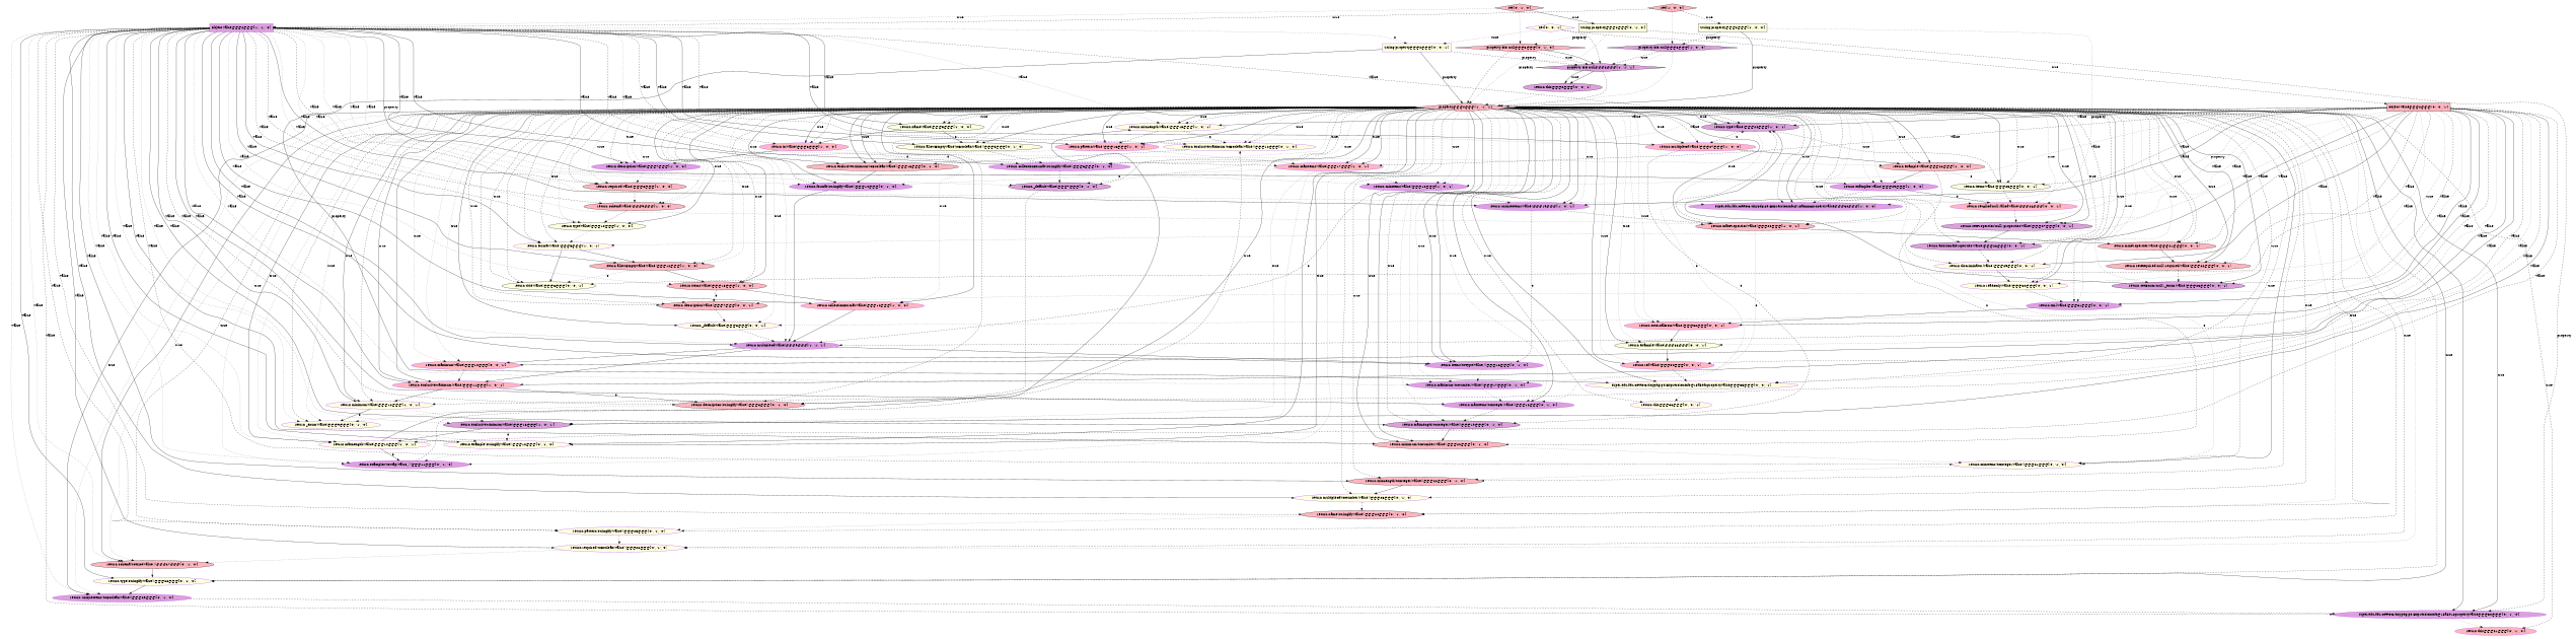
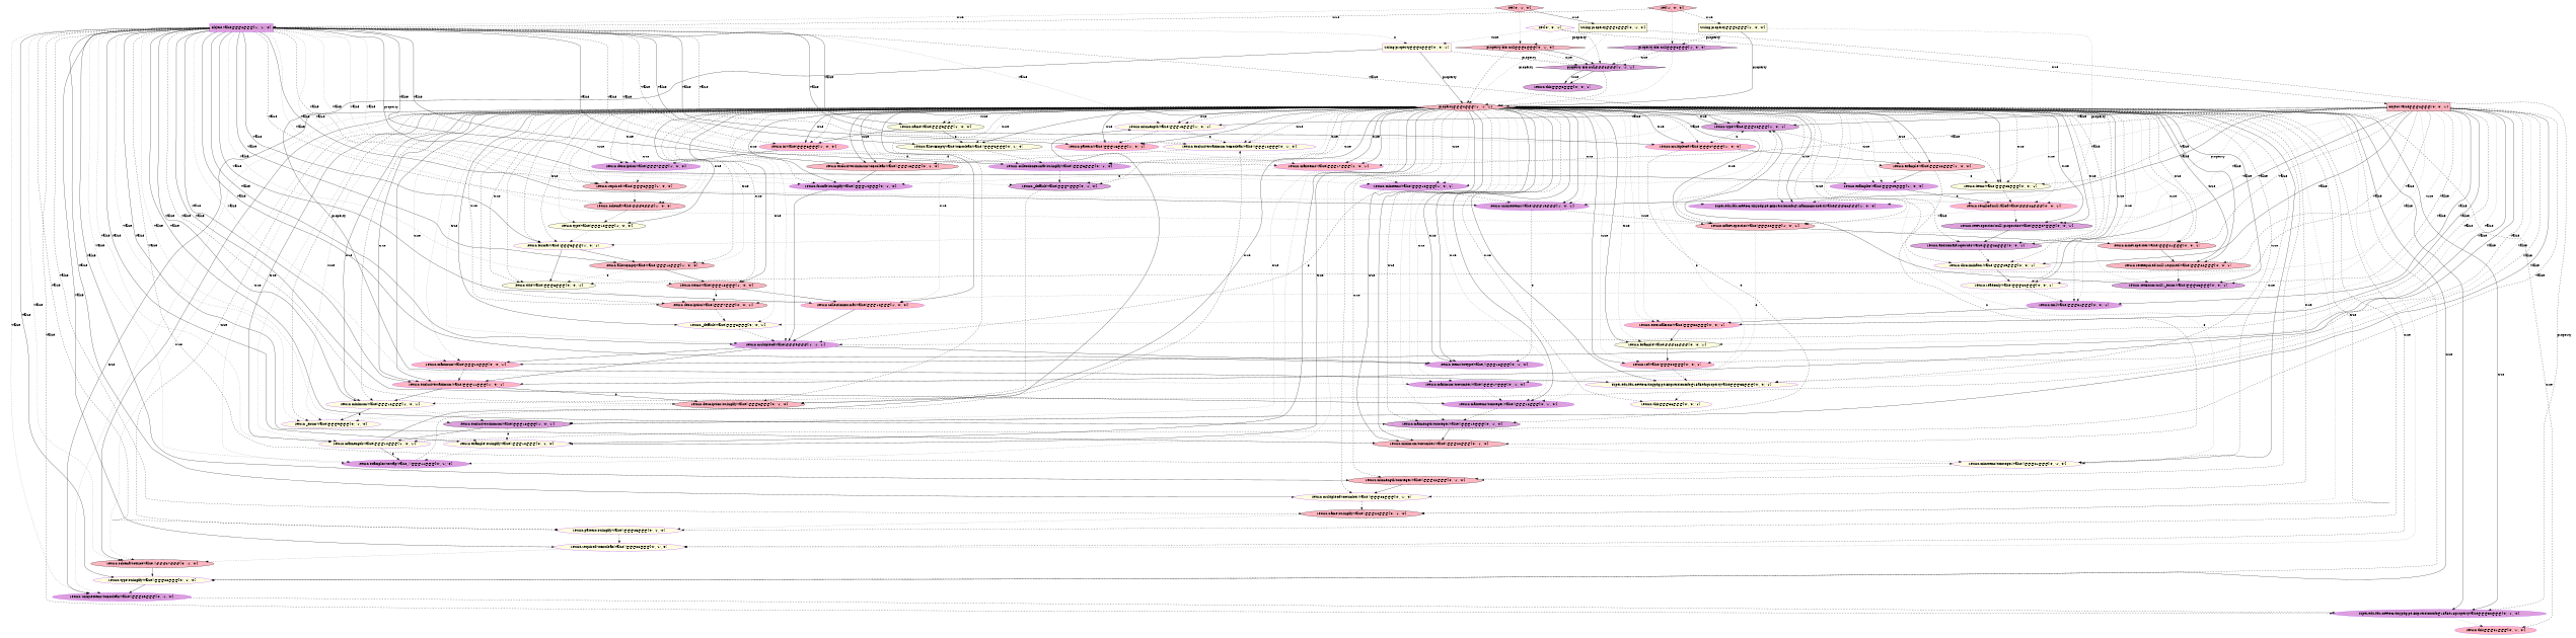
  digraph {
    node [color=purple fillcolor=lightpink shape=ellipse style=filled]
    edge [style=solid]
    n1 [color=black fillcolor=plum label="return type(value)@@@24@@@['1', '0', '1']"]
    n2 [color=black fillcolor=lightyellow label="return items(value)@@@25@@@['0', '0', '1']"]
    n3 [fillcolor=plum label="return maxItems(toInteger(value))@@@18@@@['0', '1', '0']"]
    n4 [label="return multipleOf(value)@@@27@@@['1', '0', '0']"]
    n5 [label="return setAllOf(null).allOf(value)@@@26@@@['0', '0', '1']"]
    n6 [color=black fillcolor=plum label="return maxLength(toInteger(value))@@@19@@@['0', '1', '0']"]
    n7 [color=black label="return example(value)@@@28@@@['1', '0', '0']"]
    n8 [color=black label="return schema(toType(value,))@@@27@@@['0', '1', '0']"]
    n9 [fillcolor=lightyellow label="return type(stringify(value))@@@28@@@['0', '1', '0']"]
    n10 [fillcolor=plum label="return uniqueItems(toBoolean(value))@@@29@@@['0', '1', '0']"]
    n11 [fillcolor=lightyellow label="return minLength(value)@@@15@@@['1', '0', '1']"]
    n12 [fillcolor=lightyellow label="return exclusiveMaximum(toBoolean(value))@@@12@@@['0', '1', '0']"]
    n13 [label="return pattern(value)@@@16@@@['1', '0', '1']"]
    n14 [color=black label="return exclusiveMinimum(toBoolean(value))@@@13@@@['0', '1', '0']"]
    n15 [label="return maxItems(value)@@@17@@@['1', '0', '1']"]
    n16 [color=black fillcolor=lightyellow label="return type(value)@@@10@@@['1', '0', '0']"]
    n17 [fillcolor=lightyellow label="return format(value)@@@5@@@['1', '0', '1']"]
    n18 [color=black fillcolor=lightyellow label="return title(value)@@@6@@@['0', '0', '1']"]
    n19 [color=black label="return allowEmptyValue(value)@@@12@@@['1', '0', '0']"]
    n20 [fillcolor=lightyellow label="String property@@@2@@@['0', '0', '1']" shape=box]
    n21 [fillcolor=lightyellow label="super.edu.fdu.CPPDG.tinypdg.pe.ExpressionInfo@15a59f2propertyvalue@@@35@@@['0', '0', '1']"]
    n22 [color=black label="property@@@4@@@['1', '1', '1']" shape=diamond]
    n23 [color=black fillcolor=plum label="property == null@@@3@@@['1', '1', '1']" shape=diamond]
    n24 [fillcolor=lightyellow label="return this@@@36@@@['0', '0', '1']"]
    n25 [fillcolor=plum label="return format(stringify(value))@@@14@@@['0', '1', '0']"]
    n26 [fillcolor=plum label="return multipleOf(value)@@@9@@@['1', '1', '1']"]
    n27 [fillcolor=plum label="return collectionFormat(stringify(value))@@@6@@@['0', '1', '0']"]
    n28 [color=black fillcolor=plum label="return _default(value)@@@7@@@['0', '1', '0']"]
    n29 [fillcolor=plum label="super.edu.fdu.CPPDG.tinypdg.pe.ExpressionInfo@15a5836propertyvalue@@@30@@@['1', '0', '0']"]
    n30 [color=black label="return name(stringify(value))@@@24@@@['0', '1', '0']"]
    n31 [fillcolor=lightyellow label="return pattern(stringify(value))@@@25@@@['0', '1', '0']"]
    n32 [fillcolor=plum label="super.edu.fdu.CPPDG.tinypdg.pe.ExpressionInfo@15a5918propertyvalue@@@30@@@['0', '1', '0']"]
    n33 [label="return this@@@31@@@['0', '1', '0']"]
    n34 [color=black fillcolor=lightyellow label="return allowEmptyValue(toBoolean(value))@@@5@@@['0', '1', '0']"]
    n35 [label="return ref(value)@@@34@@@['0', '0', '1']"]
    n36 [color=black label="return minLength(toInteger(value))@@@22@@@['0', '1', '0']"]
    n37 [fillcolor=lightyellow label="return multipleOf(toNumber(value))@@@23@@@['0', '1', '0']"]
    n38 [color=black label="return minimum(toNumber(value))@@@20@@@['0', '1', '0']"]
    n39 [fillcolor=lightyellow label="return minItems(toInteger(value))@@@21@@@['0', '1', '0']"]
    n40 [color=black fillcolor=plum label="return setEnum(null)._enum(value)@@@23@@@['0', '0', '1']"]
    n41 [color=black label="return description(value)@@@7@@@['0', '0', '1']"]
    n42 [fillcolor=lightyellow label="return _default(value)@@@8@@@['0', '0', '1']"]
    n43 [fillcolor=plum label="return examples(value)@@@29@@@['1', '0', '0']"]
    n44 [label="return externalDocs(value)@@@32@@@['0', '0', '1']"]
    n45 [color=black fillcolor=lightyellow label="return example(value)@@@33@@@['0', '0', '1']"]
    n46 [fillcolor=lightyellow label="return required(toBoolean(value))@@@26@@@['0', '1', '0']"]
    n47 [color=black fillcolor=lightyellow label="return name(value)@@@5@@@['1', '0', '0']"]
    n48 [label="return in(value)@@@6@@@['1', '0', '0']"]
    n49 [fillcolor=lightyellow label="return example(stringify(value))@@@10@@@['0', '1', '0']"]
    n50 [fillcolor=plum label="return examples(toMap(value,,))@@@11@@@['0', '1', '0']"]
    n51 [fillcolor=plum label="return maximum(toNumber(value))@@@17@@@['0', '1', '0']"]
    n52 [fillcolor=plum label="return uniqueItems(value)@@@19@@@['1', '0', '1']"]
    n53 [fillcolor=plum label="return items(toType(value,))@@@16@@@['0', '1', '0']"]
    n54 [color=black label="return maxProperties(value)@@@20@@@['1', '0', '1']"]
    n55 [color=black label="return description(stringify(value))@@@8@@@['0', '1', '0']"]
    n56 [fillcolor=plum label="return description(value)@@@7@@@['1', '0', '0']"]
    n57 [color=black fillcolor=plum label="return exclusiveMinimum(value)@@@13@@@['1', '0', '1']"]
    n58 [fillcolor=lightyellow label="return maxLength(value)@@@14@@@['1', '0', '1']"]
    n59 [label="return exclusiveMaximum(value)@@@11@@@['1', '0', '1']"]
    n60 [fillcolor=lightyellow label="return minimum(value)@@@12@@@['1', '0', '1']"]
    n61 [color=black label="return schema(value)@@@9@@@['1', '0', '0']"]
    n62 [fillcolor=plum label="return minItems(value)@@@18@@@['1', '0', '1']"]
    n63 [color=black label="return items(value)@@@13@@@['1', '0', '0']"]
    n64 [label="return collectionFormat(value)@@@14@@@['1', '0', '0']"]
    n65 [color=black label="return required(value)@@@8@@@['1', '0', '0']"]
    n66 [fillcolor=lightyellow label="return _enum(value)@@@9@@@['0', '1', '0']"]
    n67 [color=black label="return minProperties(value)@@@21@@@['0', '0', '1']"]
    n68 [color=black label="return setRequired(null).required(value)@@@22@@@['0', '0', '1']"]
    n69 [color=black fillcolor=plum label="return additionalProperties(value)@@@28@@@['0', '0', '1']"]
    n70 [fillcolor=plum label="return xml(value)@@@31@@@['0', '0', '1']"]
    n71 [fillcolor=lightyellow label="return readOnly(value)@@@30@@@['0', '0', '1']"]
    n72 [fillcolor=lightyellow label="return discriminator(value)@@@29@@@['0', '0', '1']"]
    n73 [label="return maximum(value)@@@10@@@['0', '0', '1']"]
    n74 [color=black fillcolor=plum label="return setProperties(null).properties(value)@@@27@@@['0', '0', '1']"]
    n75 [color=black fillcolor=plum label="return this@@@3@@@['0', '0', '1']"]
    n76 [fillcolor=plum label="Object value@@@2@@@['1', '1', '0']" shape=box]
    n77 [color=black label="property == null@@@3@@@['0', '1', '0']" shape=diamond]
    n78 [color=black fillcolor=plum label="property == null@@@3@@@['1', '0', '0']" shape=diamond]
    n79 [color=black fillcolor=lightyellow label="String property@@@2@@@['1', '0', '0']" shape=box]
    n80 [color=black label="Object value@@@2@@@['0', '0', '1']" shape=box]
    n81 [fillcolor=lightyellow label="set['0', '0', '1']" shape=diamond]
    n82 [color=black label="set['0', '1', '0']" shape=diamond]
    n83 [color=black fillcolor=lightyellow label="String property@@@2@@@['0', '1', '0']" shape=box]
    n84 [color=black label="set['1', '0', '0']" shape=diamond]
    n1 -> n2 [style=dashed]
    n1 -> n3 [label=0 style=dotted]
    n1 -> n4 [style=dashed]
    n2 -> n5 [style=dashed]
    n3 -> n6 [style=dashed]
    n4 -> n1 [label=0 style=dotted]
    n4 -> n6 [label=0 style=dashed]
    n4 -> n7
    n5 -> n74 [style=dashed]
    n6 -> n38
    n7 -> n2 [label=0 style=dotted]
    n7 -> n38 [label=0 style=dashed]
    n7 -> n43
    n8 -> n9
    n9 -> n10
    n10 -> n32 [style=dashed]
    n11 -> n12 [label=0 style=dashed]
    n11 -> n13 [style=dashed]
    n12 -> n14 [style=dashed]
    n13 -> n14 [label=0 style=dotted]
    n13 -> n15 [style=dotted]
    n14 -> n25
    n15 -> n25 [label=0 style=dotted]
    n15 -> n62 [style=dashed]
    n16 -> n17 [style=dotted]
    n17 -> n18
    n17 -> n19
    n18 -> n41 [style=dotted]
    n19 -> n18 [label=0 style=dotted]
    n19 -> n63
    n20 -> n21 [label=property]
    n20 -> n22 [label=property]
    n20 -> n23 [label=property style=dashed]
    n21 -> n24 [style=dotted]
    n22 -> n1
    n22 -> n1 [label=true]
    n22 -> n2
    n22 -> n2 [label=true style=dashed]
    n22 -> n3 [label=true style=dotted]
    n22 -> n3
    n22 -> n4 [label=true]
    n22 -> n4 [style=dashed]
    n22 -> n5 [label=true style=dotted]
    n22 -> n5 [style=dotted]
    n22 -> n6 [label=true style=dashed]
    n22 -> n6 [style=dotted]
    n22 -> n7 [label=true style=dashed]
    n22 -> n7
    n22 -> n8
    n22 -> n8 [label=true style=dotted]
    n22 -> n9 [style=dashed]
    n22 -> n9 [label=true]
    n22 -> n10 [label=true]
    n22 -> n10 [style=dotted]
    n22 -> n11 [style=dashed]
    n22 -> n11 [label=true]
    n22 -> n12 [style=dotted]
    n22 -> n12 [label=true style=dashed]
    n22 -> n13
    n22 -> n13 [label=true]
    n22 -> n14
    n22 -> n14 [label=true]
    n22 -> n15
    n22 -> n15 [label=true]
    n22 -> n16 [label=true]
    n22 -> n16 [style=dotted]
    n22 -> n17 [style=dashed]
    n22 -> n17 [label=true style=dashed]
    n22 -> n18 [label=true style=dashed]
    n22 -> n18 [style=dashed]
    n22 -> n19 [style=dashed]
    n22 -> n19 [label=true style=dotted]
    n22 -> n21 [label=true style=dashed]
    n22 -> n21
    n22 -> n24 [label=true style=dashed]
    n22 -> n25 [style=dashed]
    n22 -> n25 [label=true]
    n22 -> n26 [label=true style=dotted]
    n22 -> n26 [style=dotted]
    n22 -> n27 [label=true style=dashed]
    n22 -> n27 [style=dotted]
    n22 -> n28 [style=dashed]
    n22 -> n28 [label=true style=dotted]
    n22 -> n29 [style=dashed]
    n22 -> n29 [label=true]
    n22 -> n30 [style=dotted]
    n22 -> n30 [label=true style=dashed]
    n22 -> n31 [style=dashed]
    n22 -> n31 [label=true style=dashed]
    n22 -> n32
    n22 -> n32 [label=true]
    n22 -> n33 [label=true style=dashed]
    n22 -> n34 [label=true style=dotted]
    n22 -> n34
    n22 -> n35
    n22 -> n35 [label=true style=dotted]
    n22 -> n36 [style=dashed]
    n22 -> n36 [label=true style=dashed]
    n22 -> n37 [label=true style=dashed]
    n22 -> n37 [style=dashed]
    n22 -> n38 [label=true]
    n22 -> n38
    n22 -> n39 [label=true style=dashed]
    n22 -> n39
    n22 -> n40
    n22 -> n40 [label=true style=dotted]
    n22 -> n41 [label=true style=dashed]
    n22 -> n41 [style=dashed]
    n22 -> n42 [label=true style=dotted]
    n22 -> n42
    n22 -> n43 [label=true style=dotted]
    n22 -> n43 [style=dotted]
    n22 -> n44 [style=dotted]
    n22 -> n44 [label=true style=dotted]
    n22 -> n45
    n22 -> n45 [label=true style=dotted]
    n22 -> n46 [style=dotted]
    n22 -> n46 [label=true style=dashed]
    n22 -> n47 [label=true style=dashed]
    n22 -> n47 [style=dashed]
    n22 -> n48 [label=true]
    n22 -> n48 [style=dashed]
    n22 -> n49
    n22 -> n49 [label=true]
    n22 -> n50 [style=dotted]
    n22 -> n50 [label=true style=dotted]
    n22 -> n51 [style=dotted]
    n22 -> n51 [label=true style=dotted]
    n22 -> n52 [label=true style=dotted]
    n22 -> n52
    n22 -> n53 [label=true]
    n22 -> n53
    n22 -> n54 [style=dashed]
    n22 -> n54 [label=true]
    n22 -> n55 [style=dashed]
    n22 -> n55 [label=true]
    n22 -> n56 [style=dashed]
    n22 -> n56 [label=true style=dotted]
    n22 -> n57 [style=dotted]
    n22 -> n57 [label=true style=dotted]
    n22 -> n58 [label=true]
    n22 -> n58 [style=dotted]
    n22 -> n59 [label=true]
    n22 -> n59
    n22 -> n60 [style=dashed]
    n22 -> n60 [label=true]
    n22 -> n61 [style=dotted]
    n22 -> n61 [label=true style=dotted]
    n22 -> n62 [style=dotted]
    n22 -> n62 [label=true style=dotted]
    n22 -> n63 [label=true style=dashed]
    n22 -> n63
    n22 -> n64 [label=true style=dotted]
    n22 -> n64
    n22 -> n65 [style=dashed]
    n22 -> n65 [label=true style=dotted]
    n22 -> n66 [style=dashed]
    n22 -> n66 [label=true style=dotted]
    n22 -> n67 [style=dashed]
    n22 -> n67 [label=true style=dashed]
    n22 -> n68 [label=true]
    n22 -> n68
    n22 -> n69 [style=dashed]
    n22 -> n69 [label=true style=dashed]
    n22 -> n70 [label=true style=dashed]
    n22 -> n70 [style=dotted]
    n22 -> n71 [style=dashed]
    n22 -> n71 [label=true]
    n22 -> n72 [style=dashed]
    n22 -> n72 [label=true style=dashed]
    n22 -> n73 [style=dotted]
    n22 -> n73 [label=true style=dotted]
    n22 -> n74
    n22 -> n74 [label=true]
    n23 -> n22 [style=dashed]
    n23 -> n75
    n23 -> n75 [label=true]
    n25 -> n26
    n26 -> n53
    n26 -> n59
    n26 -> n73
    n27 -> n28 [style=dashed]
    n28 -> n55 [style=dashed]
    n30 -> n31 [style=dotted]
    n31 -> n46 [style=dashed]
    n32 -> n33 [style=dotted]
    n34 -> n27 [style=dashed]
    n35 -> n21 [style=dashed]
    n36 -> n37
    n37 -> n30 [style=dashed]
    n38 -> n39 [style=dotted]
    n39 -> n36 [style=dotted]
    n40 -> n1
    n41 -> n42 [style=dashed]
    n42 -> n26 [style=dashed]
    n43 -> n5 [label=0]
    n43 -> n29 [style=dashed]
    n43 -> n39 [label=0 style=dotted]
    n44 -> n45
    n45 -> n35
    n46 -> n8 [style=dotted]
    n47 -> n34 [label=0]
    n47 -> n48
    n48 -> n27 [label=0 style=dotted]
    n48 -> n56
    n49 -> n50 [style=dotted]
    n50 -> n12 [style=dashed]
    n51 -> n3 [style=dotted]
    n52 -> n53 [label=0 style=dashed]
    n52 -> n54 [style=dashed]
-   n53 -> n51 [style=dotted]
    n54 -> n1 [style=dashed]
    n54 -> n51 [label=0 style=dotted]
    n54 -> n67
    n55 -> n66 [style=dotted]
    n56 -> n65 [style=dotted]
    n57 -> n49 [label=0 style=dotted]
    n57 -> n58
    n58 -> n11
    n58 -> n50 [label=0]
    n59 -> n55 [label=0]
    n59 -> n60
    n60 -> n57 [style=dotted]
    n60 -> n66 [label=0]
    n61 -> n16 [style=dashed]
    n62 -> n26 [label=0 style=dashed]
    n62 -> n52 [style=dashed]
    n63 -> n41 [label=0 style=dashed]
    n63 -> n64
    n64 -> n26
    n65 -> n61 [style=dashed]
    n66 -> n49 [style=dotted]
    n67 -> n68
    n68 -> n40 [style=dashed]
    n69 -> n72 [style=dashed]
    n70 -> n44
    n71 -> n70 [style=dashed]
    n72 -> n71
    n73 -> n59 [style=dashed]
    n74 -> n69
    n75 -> n22 [style=dotted]
    n76 -> n1 [label=value style=dashed]
    n76 -> n3 [label=value]
    n76 -> n4 [label=value]
    n76 -> n6 [label=value]
    n76 -> n7 [label=value style=dotted]
    n76 -> n8 [label=value style=dotted]
    n76 -> n9 [label=value]
    n76 -> n10 [label=value style=dotted]
    n76 -> n11 [label=value style=dotted]
    n76 -> n12 [label=value style=dashed]
    n76 -> n13 [label=value]
    n76 -> n14 [label=value]
    n76 -> n15 [label=value style=dashed]
-   n76 -> n16 [label=value style=dashed]
    n76 -> n17 [label=value]
    n76 -> n19 [label=value]
    n76 -> n20 [label=0 style=dotted]
    n76 -> n25 [label=value style=dotted]
    n76 -> n26 [label=value]
    n76 -> n27 [label=value]
    n76 -> n28 [label=value style=dotted]
    n76 -> n29 [label=value style=dotted]
    n76 -> n30 [label=value style=dashed]
    n76 -> n31 [label=value style=dashed]
    n76 -> n32 [label=value style=dashed]
    n76 -> n34 [label=value]
    n76 -> n36 [label=value]
    n76 -> n37 [label=value]
    n76 -> n38 [label=value]
    n76 -> n39 [label=value style=dashed]
    n76 -> n43 [label=property]
    n76 -> n46 [label=value]
    n76 -> n47 [label=value]
    n76 -> n48 [label=value style=dashed]
    n76 -> n49 [label=value]
    n76 -> n50 [label=value style=dotted]
    n76 -> n51 [label=value style=dotted]
    n76 -> n52 [label=value]
    n76 -> n53 [label=value]
    n76 -> n54 [label=value style=dotted]
    n76 -> n55 [label=value style=dashed]
    n76 -> n56 [label=value]
    n76 -> n57 [label=value style=dotted]
    n76 -> n58 [label=value style=dotted]
    n76 -> n59 [label=value]
    n76 -> n60 [label=value]
    n76 -> n61 [label=value style=dashed]
    n76 -> n62 [label=value style=dotted]
    n76 -> n63 [label=value style=dotted]
    n76 -> n64 [label=value]
    n76 -> n65 [label=value style=dashed]
    n76 -> n66 [label=value style=dotted]
    n77 -> n22 [style=dashed]
    n77 -> n23 [label=true style=dashed]
    n77 -> n23
    n78 -> n22 [style=dotted]
    n78 -> n23 [label=true style=dashed]
    n78 -> n23 [style=dotted]
    n79 -> n22 [label=property]
    n79 -> n29 [label=property style=dotted]
    n79 -> n78 [label=property style=dashed]
    n80 -> n1 [label=value]
    n80 -> n2 [label=value style=dashed]
    n80 -> n5 [label=property style=dotted]
    n80 -> n11 [label=value]
    n80 -> n13 [label=value style=dotted]
    n80 -> n15 [label=value style=dashed]
    n80 -> n17 [label=value style=dotted]
    n80 -> n18 [label=value style=dashed]
    n80 -> n21 [label=value style=dotted]
    n80 -> n26 [label=value style=dashed]
    n80 -> n35 [label=value style=dashed]
    n80 -> n40 [label=value style=dashed]
    n80 -> n41 [label=value style=dotted]
    n80 -> n42 [label=value style=dotted]
    n80 -> n44 [label=value]
    n80 -> n45 [label=value style=dotted]
    n80 -> n52 [label=value]
-   n80 -> n54 [label=value style=dotted]
+   n5 -> n54 [label=value style=dotted]
    n80 -> n57 [label=value]
    n80 -> n58 [label=value style=dashed]
    n80 -> n59 [label=value]
    n80 -> n60 [label=value style=dashed]
    n80 -> n62 [label=value style=dotted]
    n80 -> n67 [label=value style=dashed]
    n80 -> n68 [label=value style=dashed]
    n80 -> n69 [label=value]
    n80 -> n70 [label=value]
    n80 -> n71 [label=true style=dotted]
    n80 -> n72 [label=value]
    n80 -> n73 [label=value]
    n80 -> n74 [label=value style=dotted]
    n81 -> n20 [label=true style=dotted]
    n81 -> n23 [style=dashed]
    n81 -> n80 [label=true style=dashed]
    n82 -> n76 [label=true style=dotted]
    n82 -> n77 [style=dotted]
    n82 -> n83 [label=true]
    n83 -> n22 [label=property style=dotted]
    n83 -> n32 [label=property style=dashed]
    n83 -> n77 [label=property style=dotted]
    n84 -> n76 [label=true style=dashed]
    n84 -> n78 [style=dotted]
    n84 -> n79 [label=true style=dashed]
  }
